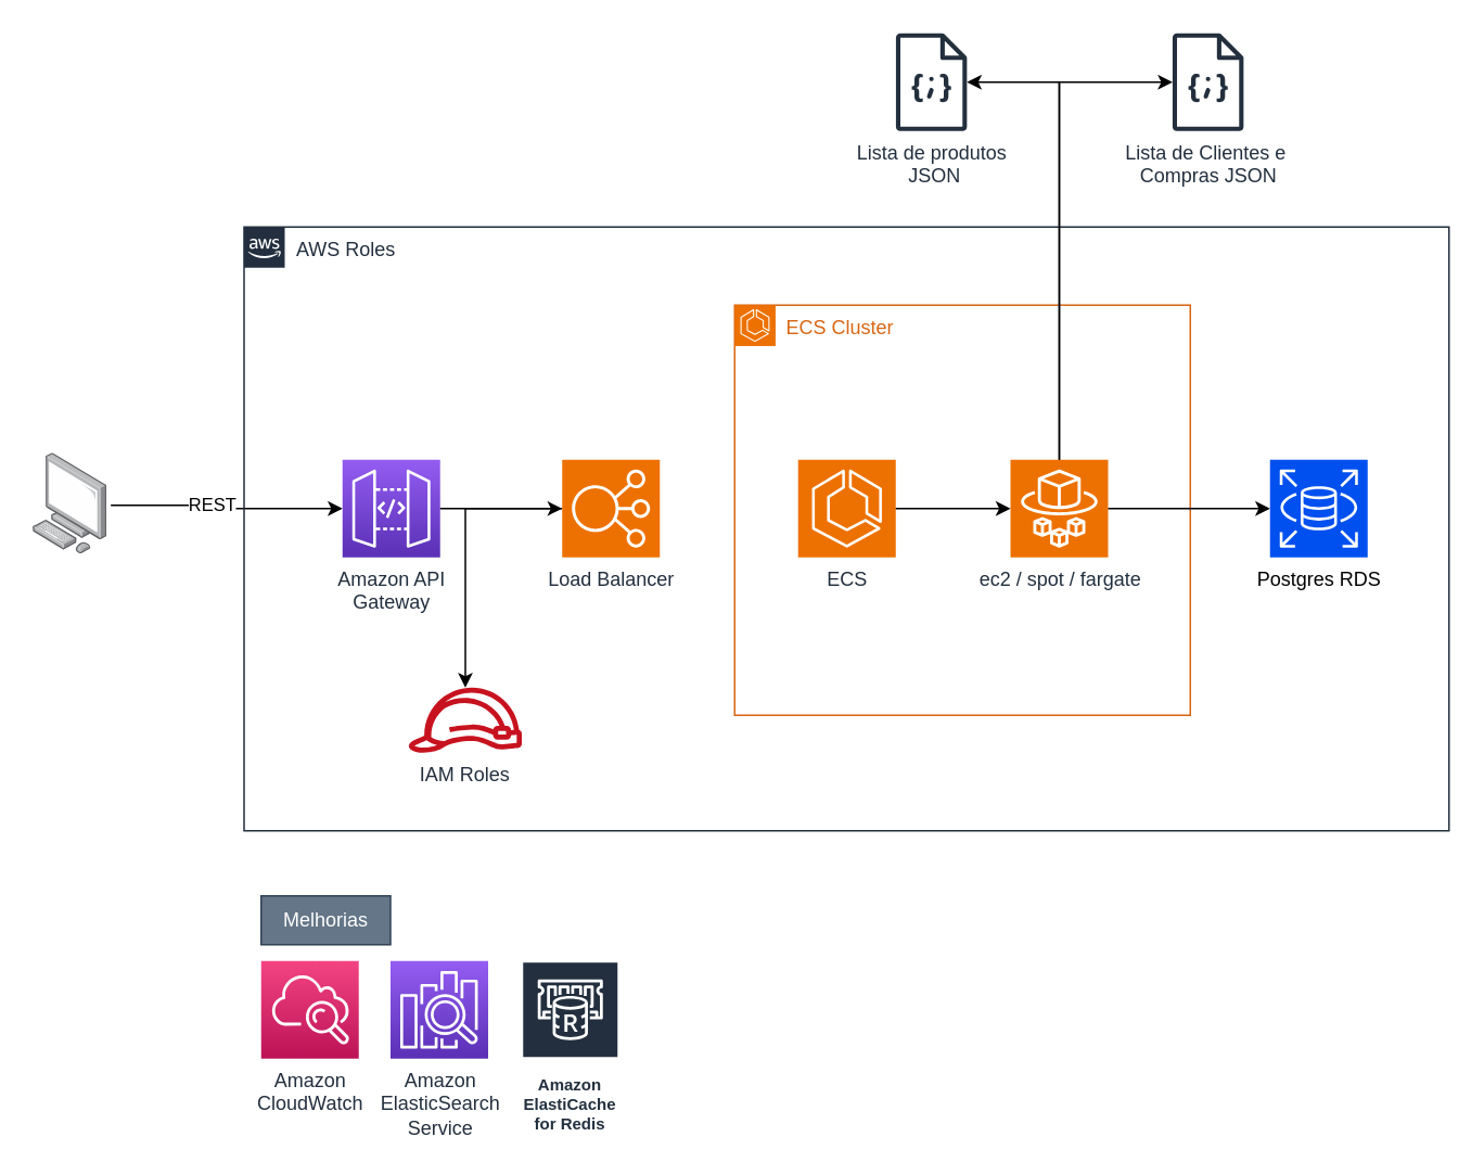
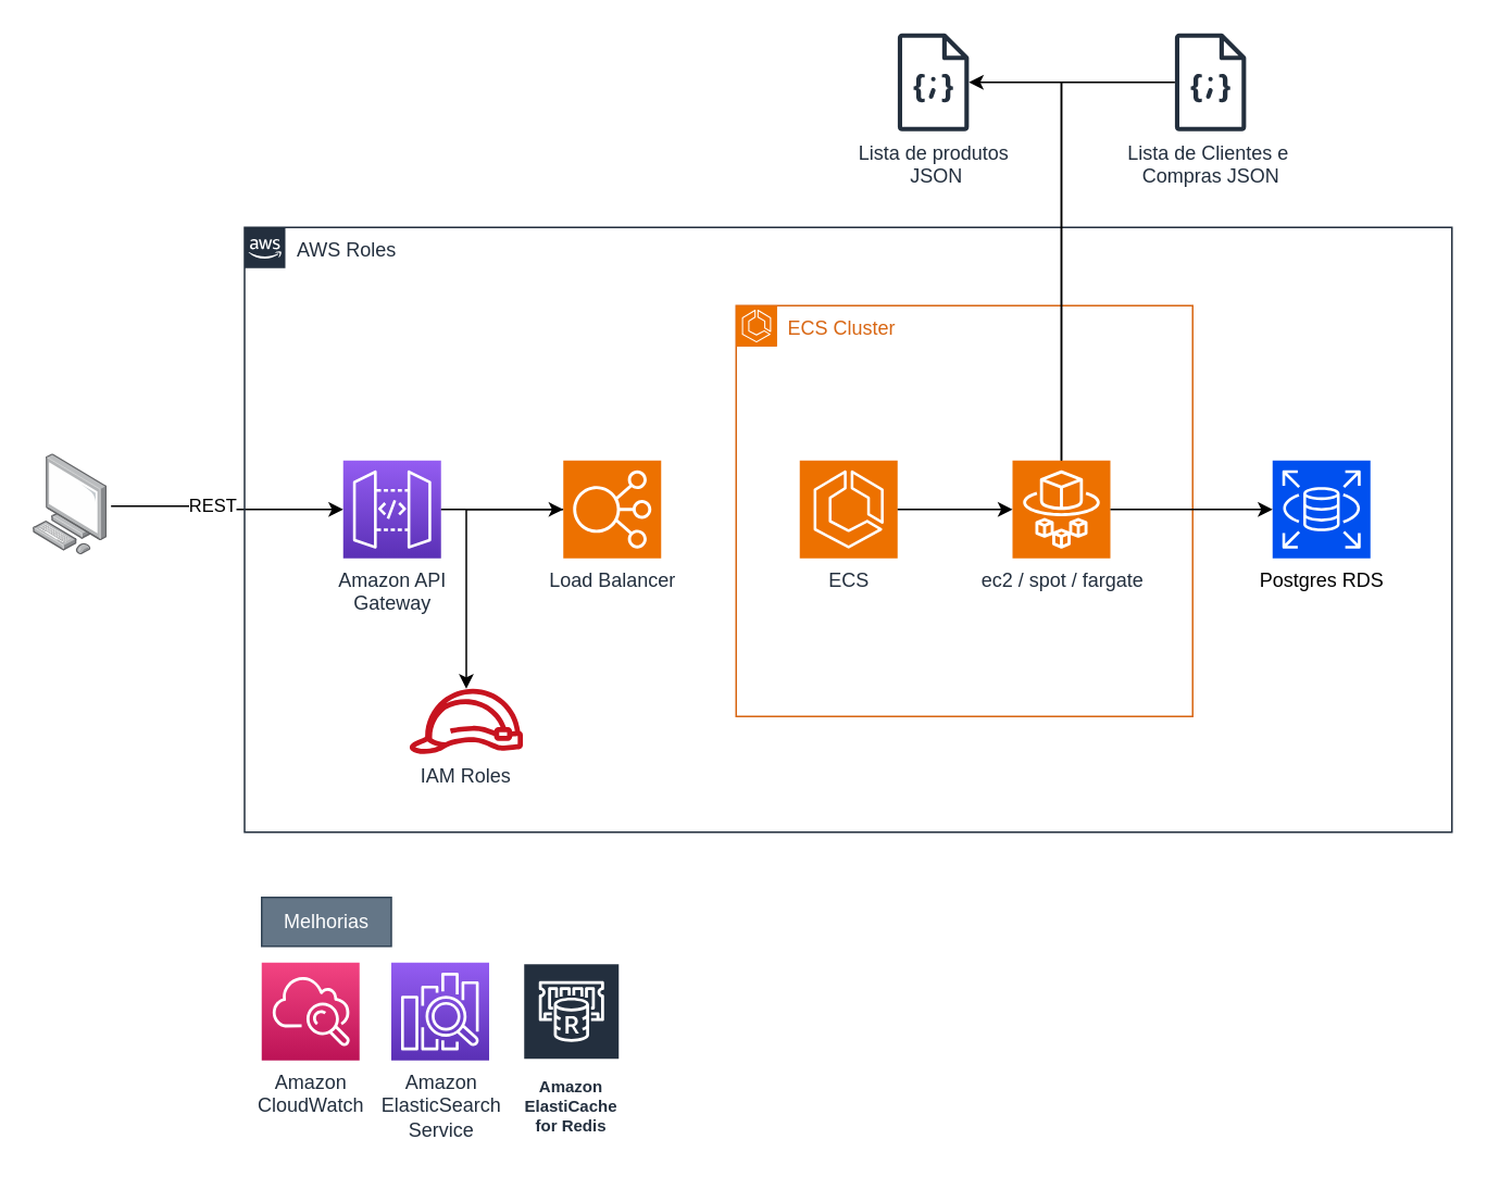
  <mxCell id="0" />
  <mxCell id="1" parent="0" />
  <mxCell id="2" style="edgeStyle=orthogonalEdgeStyle;rounded=0;orthogonalLoop=1;jettySize=auto;html=1;exitX=1.044;exitY=0.515;exitDx=0;exitDy=0;exitPerimeter=0;" parent="1" source="22" target="5" edge="1"><mxGeometry relative="1" as="geometry"><mxPoint x="60" y="310" as="sourcePoint" /></mxGeometry></mxCell>
  <mxCell id="3" value="REST" style="edgeLabel;html=1;align=center;verticalAlign=middle;resizable=0;points=[];" parent="2" vertex="1" connectable="0"><mxGeometry x="-0.139" y="1" relative="1" as="geometry"><mxPoint as="offset" /></mxGeometry></mxCell>
  <mxCell id="4" value="AWS Roles" style="points=[[0,0],[0.25,0],[0.5,0],[0.75,0],[1,0],[1,0.25],[1,0.5],[1,0.75],[1,1],[0.75,1],[0.5,1],[0.25,1],[0,1],[0,0.75],[0,0.5],[0,0.25]];outlineConnect=0;gradientColor=none;html=1;whiteSpace=wrap;fontSize=12;fontStyle=0;container=1;pointerEvents=0;collapsible=0;recursiveResize=0;shape=mxgraph.aws4.group;grIcon=mxgraph.aws4.group_aws_cloud_alt;strokeColor=#232F3E;fillColor=none;verticalAlign=top;align=left;spacingLeft=30;fontColor=#232F3E;dashed=0;" parent="1" vertex="1"><mxGeometry x="149.5" y="139" width="740.5" height="371" as="geometry" /></mxCell>
  <mxCell id="5" value="Amazon API&lt;br&gt;Gateway&lt;br&gt;" style="outlineConnect=0;fontColor=#232F3E;gradientColor=#945DF2;gradientDirection=north;fillColor=#5A30B5;strokeColor=#ffffff;dashed=0;verticalLabelPosition=bottom;verticalAlign=top;align=center;html=1;fontSize=12;fontStyle=0;aspect=fixed;shape=mxgraph.aws4.resourceIcon;resIcon=mxgraph.aws4.api_gateway;labelBackgroundColor=#ffffff;" parent="4" vertex="1"><mxGeometry x="60.5" y="143" width="60" height="60" as="geometry" /></mxCell>
  <mxCell id="6" style="edgeStyle=orthogonalEdgeStyle;rounded=0;orthogonalLoop=1;jettySize=auto;html=1;" parent="4" source="7" target="17" edge="1"><mxGeometry relative="1" as="geometry" /></mxCell>
  <mxCell id="7" value="Load Balancer" style="sketch=0;points=[[0,0,0],[0.25,0,0],[0.5,0,0],[0.75,0,0],[1,0,0],[0,1,0],[0.25,1,0],[0.5,1,0],[0.75,1,0],[1,1,0],[0,0.25,0],[0,0.5,0],[0,0.75,0],[1,0.25,0],[1,0.5,0],[1,0.75,0]];outlineConnect=0;fontColor=#232F3E;fillColor=#ED7100;strokeColor=#ffffff;dashed=0;verticalLabelPosition=bottom;verticalAlign=top;align=center;html=1;fontSize=12;fontStyle=0;aspect=fixed;shape=mxgraph.aws4.resourceIcon;resIcon=mxgraph.aws4.elastic_load_balancing;" parent="4" vertex="1"><mxGeometry x="195.5" y="143" width="60" height="60" as="geometry" /></mxCell>
  <mxCell id="8" style="edgeStyle=orthogonalEdgeStyle;rounded=0;orthogonalLoop=1;jettySize=auto;html=1;entryX=0;entryY=0.5;entryDx=0;entryDy=0;entryPerimeter=0;" parent="4" source="5" target="7" edge="1"><mxGeometry relative="1" as="geometry" /></mxCell>
  <mxCell id="9" value="" style="group" parent="4" vertex="1" connectable="0"><mxGeometry x="301.5" y="30" width="399" height="310" as="geometry" /></mxCell>
  <mxCell id="10" value="ECS Cluster" style="points=[[0,0],[0.25,0],[0.5,0],[0.75,0],[1,0],[1,0.25],[1,0.5],[1,0.75],[1,1],[0.75,1],[0.5,1],[0.25,1],[0,1],[0,0.75],[0,0.5],[0,0.25]];outlineConnect=0;gradientColor=none;html=1;whiteSpace=wrap;fontSize=12;fontStyle=0;container=0;pointerEvents=0;collapsible=0;recursiveResize=0;shape=mxgraph.aws4.group;grIcon=mxgraph.aws4.group_ec2_instance_contents;strokeColor=#D86613;fillColor=none;verticalAlign=top;align=left;spacingLeft=30;fontColor=#D86613;dashed=0;" parent="9" vertex="1"><mxGeometry y="18" width="280" height="252" as="geometry" /></mxCell>
  <mxCell id="11" value="" style="sketch=0;points=[[0,0,0],[0.25,0,0],[0.5,0,0],[0.75,0,0],[1,0,0],[0,1,0],[0.25,1,0],[0.5,1,0],[0.75,1,0],[1,1,0],[0,0.25,0],[0,0.5,0],[0,0.75,0],[1,0.25,0],[1,0.5,0],[1,0.75,0]];outlineConnect=0;fontColor=#232F3E;fillColor=#ED7100;strokeColor=#ffffff;dashed=0;verticalLabelPosition=bottom;verticalAlign=top;align=center;html=1;fontSize=12;fontStyle=0;aspect=fixed;shape=mxgraph.aws4.resourceIcon;resIcon=mxgraph.aws4.ecs;" parent="9" vertex="1"><mxGeometry y="18" width="25" height="25" as="geometry" /></mxCell>
  <mxCell id="12" value="ECS" style="sketch=0;points=[[0,0,0],[0.25,0,0],[0.5,0,0],[0.75,0,0],[1,0,0],[0,1,0],[0.25,1,0],[0.5,1,0],[0.75,1,0],[1,1,0],[0,0.25,0],[0,0.5,0],[0,0.75,0],[1,0.25,0],[1,0.5,0],[1,0.75,0]];outlineConnect=0;fontColor=#232F3E;fillColor=#ED7100;strokeColor=#ffffff;dashed=0;verticalLabelPosition=bottom;verticalAlign=top;align=center;html=1;fontSize=12;fontStyle=0;aspect=fixed;shape=mxgraph.aws4.resourceIcon;resIcon=mxgraph.aws4.ecs;" parent="9" vertex="1"><mxGeometry x="39" y="113" width="60" height="60" as="geometry" /></mxCell>
  <mxCell id="13" value="ec2 / spot / fargate" style="sketch=0;points=[[0,0,0],[0.25,0,0],[0.5,0,0],[0.75,0,0],[1,0,0],[0,1,0],[0.25,1,0],[0.5,1,0],[0.75,1,0],[1,1,0],[0,0.25,0],[0,0.5,0],[0,0.75,0],[1,0.25,0],[1,0.5,0],[1,0.75,0]];outlineConnect=0;fontColor=#232F3E;fillColor=#ED7100;strokeColor=#ffffff;dashed=0;verticalLabelPosition=bottom;verticalAlign=top;align=center;html=1;fontSize=12;fontStyle=0;aspect=fixed;shape=mxgraph.aws4.resourceIcon;resIcon=mxgraph.aws4.fargate;" parent="9" vertex="1"><mxGeometry x="169.5" y="113" width="60" height="60" as="geometry" /></mxCell>
  <mxCell id="14" style="edgeStyle=orthogonalEdgeStyle;rounded=0;orthogonalLoop=1;jettySize=auto;html=1;entryX=0;entryY=0.5;entryDx=0;entryDy=0;entryPerimeter=0;" parent="9" source="12" target="13" edge="1"><mxGeometry relative="1" as="geometry"><Array as="points"><mxPoint x="149" y="143" /><mxPoint x="149" y="143" /></Array></mxGeometry></mxCell>
  <mxCell id="15" value="Postgres RDS" style="sketch=0;points=[[0,0,0],[0.25,0,0],[0.5,0,0],[0.75,0,0],[1,0,0],[0,1,0],[0.25,1,0],[0.5,1,0],[0.75,1,0],[1,1,0],[0,0.25,0],[0,0.5,0],[0,0.75,0],[1,0.25,0],[1,0.5,0],[1,0.75,0]];outlineConnect=0;fontColor=#000000;fillColor=#0050ef;strokeColor=#FFFFFF;dashed=0;verticalLabelPosition=bottom;verticalAlign=top;align=center;html=1;fontSize=12;fontStyle=0;aspect=fixed;shape=mxgraph.aws4.resourceIcon;resIcon=mxgraph.aws4.rds;" parent="9" vertex="1"><mxGeometry x="329" y="113" width="60" height="60" as="geometry" /></mxCell>
  <mxCell id="16" style="edgeStyle=orthogonalEdgeStyle;rounded=0;orthogonalLoop=1;jettySize=auto;html=1;" parent="9" source="13" target="15" edge="1"><mxGeometry relative="1" as="geometry"><Array as="points"><mxPoint x="319" y="143" /><mxPoint x="319" y="143" /></Array></mxGeometry></mxCell>
  <mxCell id="17" value="IAM Roles" style="outlineConnect=0;fontColor=#232F3E;gradientColor=none;fillColor=#C7131F;strokeColor=none;dashed=0;verticalLabelPosition=bottom;verticalAlign=top;align=center;html=1;fontSize=12;fontStyle=0;aspect=fixed;pointerEvents=1;shape=mxgraph.aws4.role;labelBackgroundColor=#ffffff;" parent="4" vertex="1"><mxGeometry x="100.5" y="283" width="70.9" height="40" as="geometry" /></mxCell>
  <mxCell id="18" value="Amazon&lt;br&gt;CloudWatch&lt;br&gt;" style="outlineConnect=0;fontColor=#232F3E;gradientColor=#F34482;gradientDirection=north;fillColor=#BC1356;strokeColor=#ffffff;dashed=0;verticalLabelPosition=bottom;verticalAlign=top;align=center;html=1;fontSize=12;fontStyle=0;aspect=fixed;shape=mxgraph.aws4.resourceIcon;resIcon=mxgraph.aws4.cloudwatch;labelBackgroundColor=#ffffff;" parent="1" vertex="1"><mxGeometry x="160" y="590" width="60" height="60" as="geometry" /></mxCell>
  <mxCell id="19" value="Amazon&lt;br&gt;ElasticSearch&lt;br&gt;Service&lt;br&gt;" style="outlineConnect=0;fontColor=#232F3E;gradientColor=#945DF2;gradientDirection=north;fillColor=#5A30B5;strokeColor=#ffffff;dashed=0;verticalLabelPosition=bottom;verticalAlign=top;align=center;html=1;fontSize=12;fontStyle=0;aspect=fixed;shape=mxgraph.aws4.resourceIcon;resIcon=mxgraph.aws4.elasticsearch_service;labelBackgroundColor=#ffffff;" parent="1" vertex="1"><mxGeometry x="239.5" y="590" width="60" height="60" as="geometry" /></mxCell>
  <mxCell id="20" value="Amazon ElastiCache for Redis" style="sketch=0;outlineConnect=0;fontColor=#232F3E;gradientColor=none;strokeColor=#ffffff;fillColor=#232F3E;dashed=0;verticalLabelPosition=middle;verticalAlign=bottom;align=center;html=1;whiteSpace=wrap;fontSize=10;fontStyle=1;spacing=3;shape=mxgraph.aws4.productIcon;prIcon=mxgraph.aws4.elasticache_for_redis;" parent="1" vertex="1"><mxGeometry x="320" y="590" width="60" height="110" as="geometry" /></mxCell>
  <mxCell id="21" value="Melhorias" style="text;html=1;align=center;verticalAlign=middle;whiteSpace=wrap;rounded=0;fillColor=#647687;strokeColor=#314354;fontColor=#ffffff;" parent="1" vertex="1"><mxGeometry x="160" y="550" width="79.5" height="30" as="geometry" /></mxCell>
  <mxCell id="22" value="" style="image;points=[];aspect=fixed;html=1;align=center;shadow=0;dashed=0;image=img/lib/allied_telesis/computer_and_terminals/Personal_Computer.svg;" vertex="1" parent="1"><mxGeometry x="20" y="278.2" width="45.6" height="61.8" as="geometry" /></mxCell>
  <mxCell id="23" value="Lista de produtos&lt;div&gt;&amp;nbsp;JSON&lt;/div&gt;" style="sketch=0;outlineConnect=0;fontColor=#232F3E;gradientColor=none;fillColor=#232F3D;strokeColor=none;dashed=0;verticalLabelPosition=bottom;verticalAlign=top;align=center;html=1;fontSize=12;fontStyle=0;aspect=fixed;pointerEvents=1;shape=mxgraph.aws4.json_script;" vertex="1" parent="1"><mxGeometry x="550" y="20" width="43.85" height="60" as="geometry" /></mxCell>
  <mxCell id="24" value="Lista de Clientes e&amp;nbsp;&lt;div&gt;Compras JSON&lt;/div&gt;" style="sketch=0;outlineConnect=0;fontColor=#232F3E;gradientColor=none;fillColor=#232F3D;strokeColor=none;dashed=0;verticalLabelPosition=bottom;verticalAlign=top;align=center;html=1;fontSize=12;fontStyle=0;aspect=fixed;pointerEvents=1;shape=mxgraph.aws4.json_script;" vertex="1" parent="1"><mxGeometry x="720" y="20" width="43.85" height="60" as="geometry" /></mxCell>
  <mxCell id="25" style="edgeStyle=orthogonalEdgeStyle;rounded=0;orthogonalLoop=1;jettySize=auto;html=1;" edge="1" parent="1" source="13" target="23"><mxGeometry relative="1" as="geometry"><Array as="points"><mxPoint x="651" y="50" /></Array></mxGeometry></mxCell>
- <mxCell id="26" style="edgeStyle=orthogonalEdgeStyle;rounded=0;orthogonalLoop=1;jettySize=auto;html=1;" edge="1" parent="1" source="13" target="24"><mxGeometry relative="1" as="geometry"><Array as="points"><mxPoint x="651" y="50" /></Array></mxGeometry></mxCell>
+ <mxCell id="26" style="edgeStyle=orthogonalEdgeStyle;rounded=0;orthogonalLoop=1;jettySize=auto;html=1;endArrow=none;" edge="1" parent="1" source="13" target="24"><mxGeometry relative="1" as="geometry"><Array as="points"><mxPoint x="651" y="50" /></Array></mxGeometry></mxCell>
